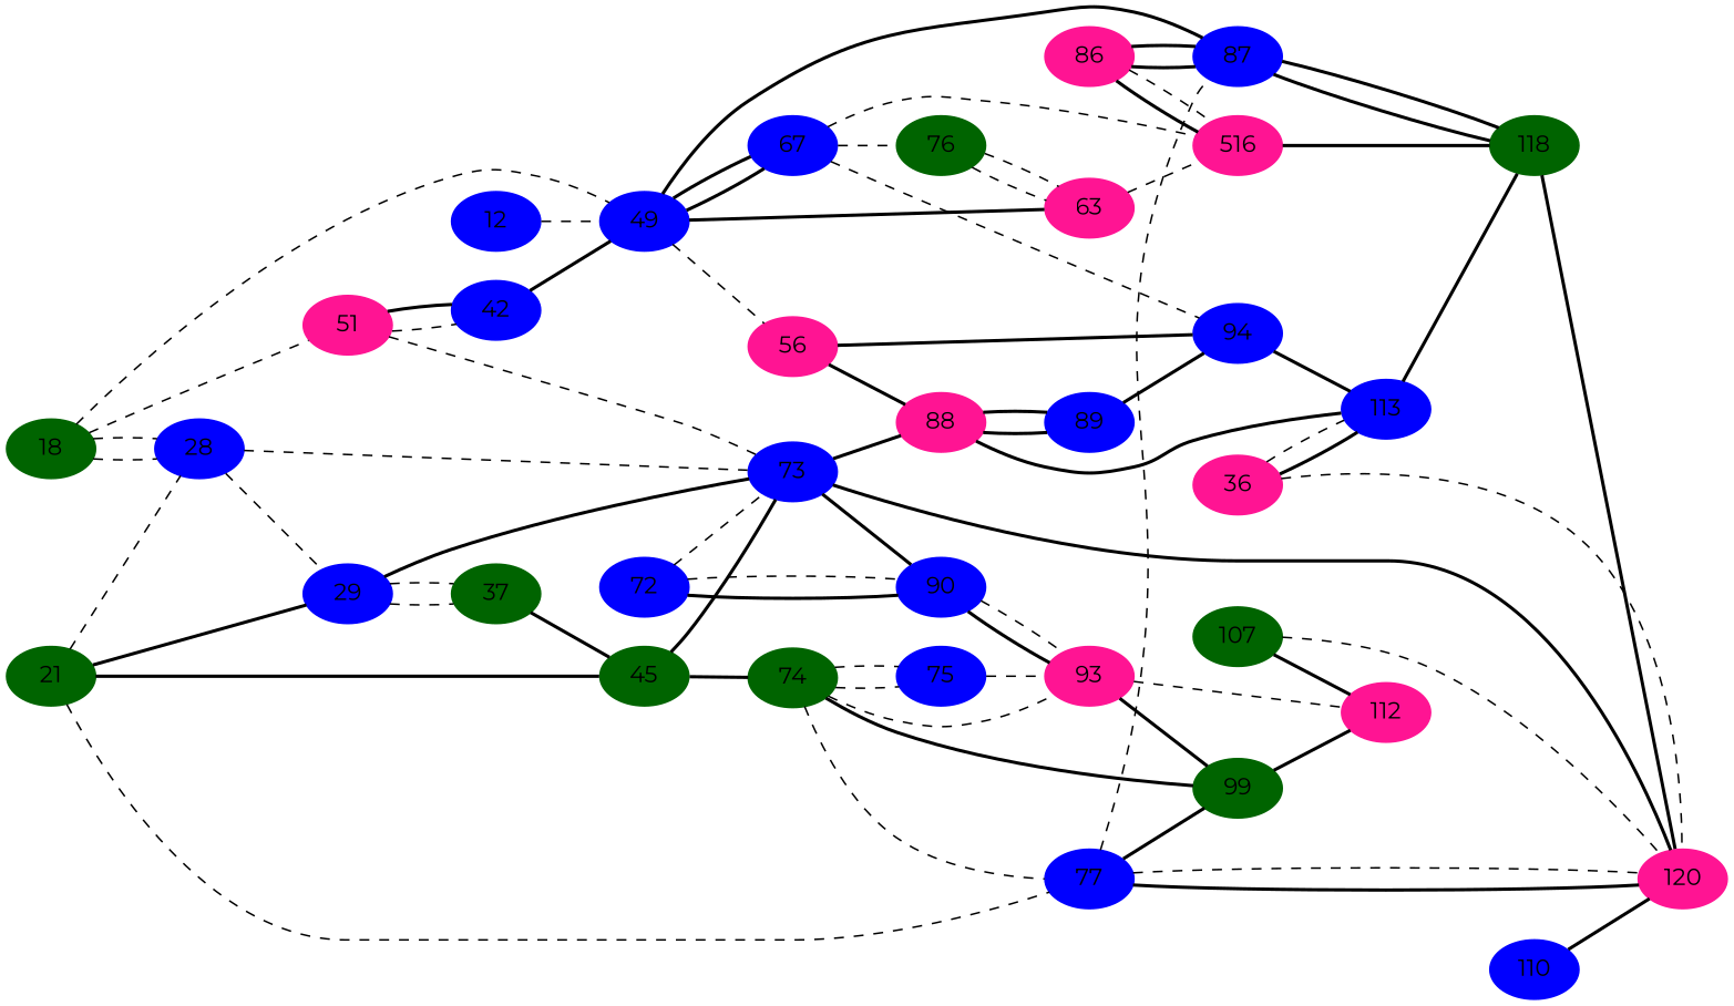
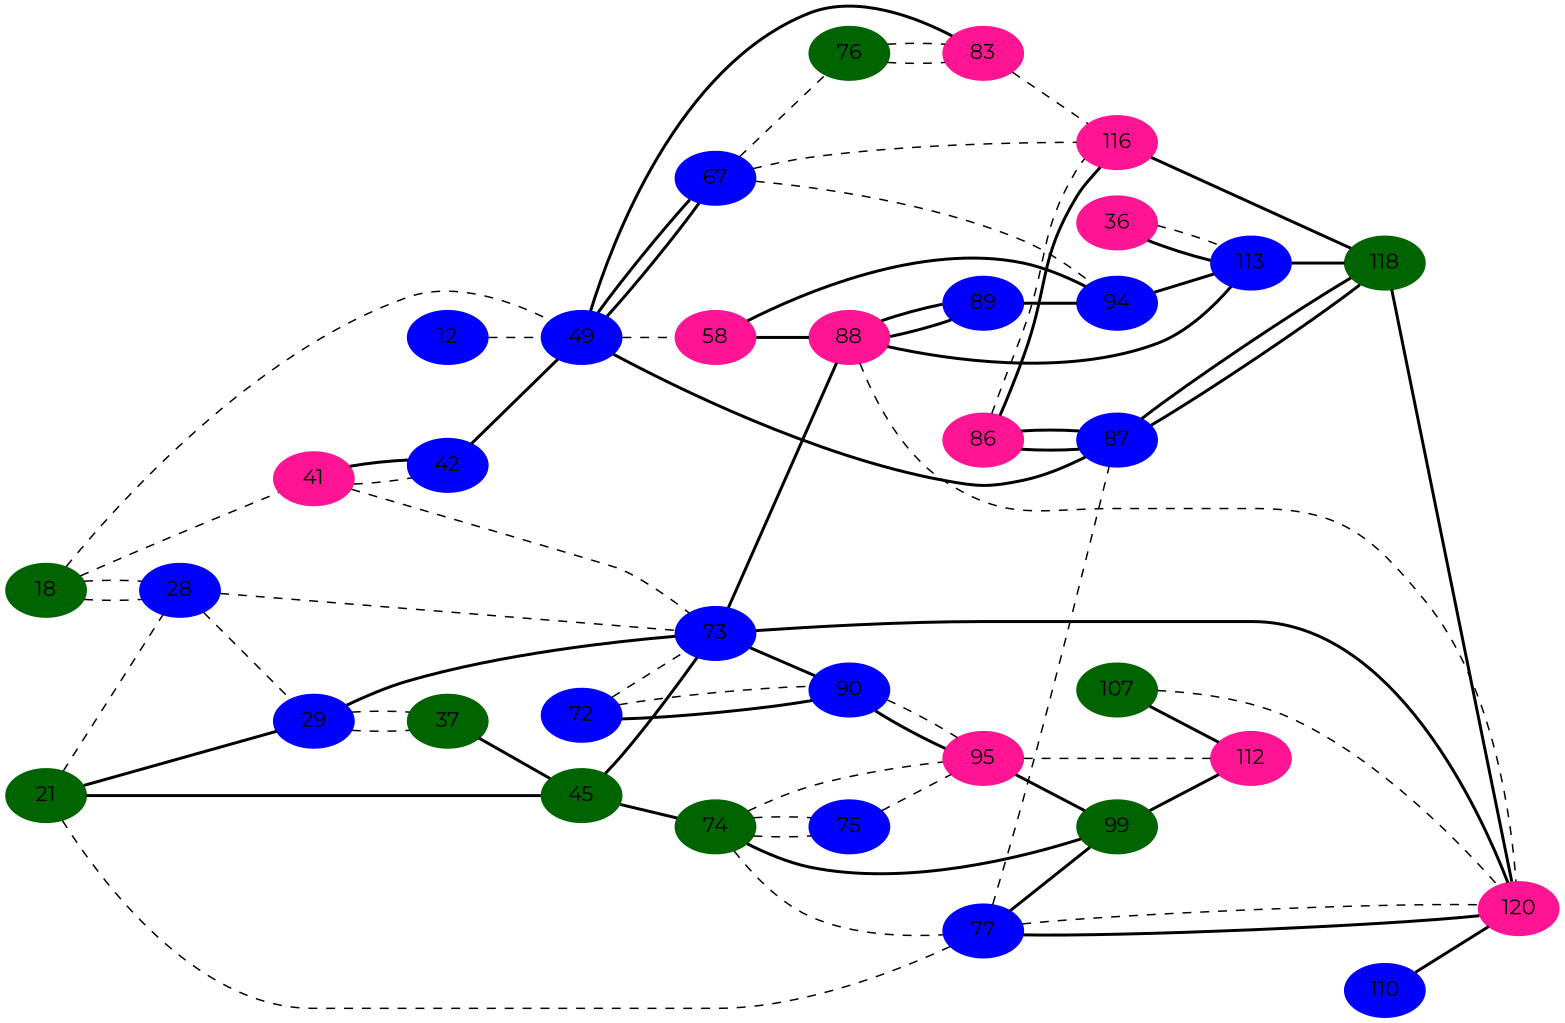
  graph {
    fontname=Montserrat
    rankdir=LR
    node [color=blue fontname=Montserrat style=filled]
    edge [fontname=Montserrat style=bold]
    49 [super="+48+44+43+27+26+13"]
    12
-   58 [color=deeppink super="+57" label=56]
+   58 [color=deeppink super="+57"]
    67 [super="+66"]
-   83 [color=deeppink super="+51+50" label=63]
+   83 [color=deeppink super="+51+50"]
    87 [super="+4"]
-   41 [color=deeppink super="+38+40" label=51]
+   41 [color=deeppink super="+38+40"]
    73 [super="+68+56"]
    42
    18 [color=darkgreen super="+14+8"]
    28 [super="+24+11"]
    29 [super="+23+22"]
    21 [color=darkgreen super="+20+9"]
    45 [color=darkgreen super="+36+35"]
    77 [super="+3"]
    37 [color=darkgreen]
    74 [color=darkgreen super="+46+47+59"]
    120 [color=deeppink super="+114+119"]
    99 [color=darkgreen super="+79+78"]
    88 [color=deeppink super="+69+63"]
    90 [super="+81+71"]
    75
-   93 [color=deeppink super="+92+91+80"]
+   93 [color=deeppink super="+92+91+80" label=95]
    94 [super="+65"]
    76 [color=darkgreen]
-   116 [color=deeppink super="+104+105" label=516]
+   116 [color=deeppink super="+104+105"]
    118 [color=darkgreen super="+117"]
    89 [super="+70"]
    113 [super="+102+101+97"]
    72
    112 [color=deeppink super="+106"]
    86 [color=deeppink super="+85+84"]
    n33 [color=deeppink label=36]
    107 [color=darkgreen]
    110
    49 -- 58 [style=dashed weight=2]
    49 -- 67
    49 -- 67
    49 -- 83 [weight=2]
    49 -- 87 [weight=2]
    12 -- 49 [style=dashed weight=3]
    58 -- 88 [weight=2]
    58 -- 94
    67 -- 94 [style=dashed]
    67 -- 76 [style=dashed]
    67 -- 116 [style=dashed]
    83 -- 116 [style=dashed]
    87 -- 118
    87 -- 118
    41 -- 73 [style=dashed weight=2]
    41 -- 42 [style=dashed weight=2]
    41 -- 42
    73 -- 120
    73 -- 88 [weight=2]
    73 -- 90
    42 -- 49
    18 -- 49 [style=dashed]
    18 -- 41 [style=dashed]
    18 -- 28 [style=dashed weight=3]
    18 -- 28 [style=dashed]
    28 -- 73 [style=dashed]
    28 -- 29 [style=dashed]
    29 -- 73
    29 -- 37 [style=dashed weight=2]
    29 -- 37 [style=dashed]
    21 -- 28 [style=dashed]
    21 -- 29
    21 -- 45 [weight=3]
    21 -- 77 [style=dashed]
    45 -- 73
    45 -- 74 [weight=2]
    77 -- 87 [style=dashed weight=2]
    77 -- 120
    77 -- 120 [style=dashed]
    77 -- 99
    37 -- 45
    74 -- 77 [style=dashed]
    74 -- 99
    74 -- 75 [style=dashed weight=2]
    74 -- 75 [style=dashed]
    74 -- 93 [style=dashed]
    99 -- 112 [weight=2]
    88 -- 89 [weight=2]
    88 -- 89
    88 -- 113
    90 -- 93 [weight=3]
    90 -- 93 [style=dashed]
    75 -- 93 [style=dashed]
    93 -- 99
    93 -- 112 [style=dashed weight=2]
    94 -- 113
    76 -- 83 [style=dashed weight=2]
    76 -- 83 [style=dashed]
    116 -- 118 [weight=2]
    118 -- 120
    89 -- 94 [weight=2]
    113 -- 118 [weight=2]
    72 -- 73 [style=dashed]
    72 -- 90 [weight=2]
    72 -- 90 [style=dashed]
    86 -- 87
    86 -- 87
    86 -- 116 [weight=3]
    86 -- 116 [style=dashed]
-   n33 -- 120 [style=dashed]
+   88 -- 120 [style=dashed]
    n33 -- 113 [weight=2]
    n33 -- 113 [style=dashed]
    107 -- 120 [style=dashed]
    107 -- 112 [weight=2]
    110 -- 120 [weight=3]
  }
